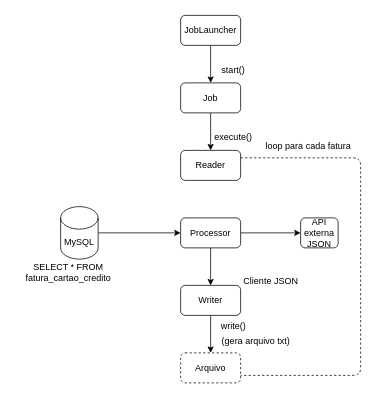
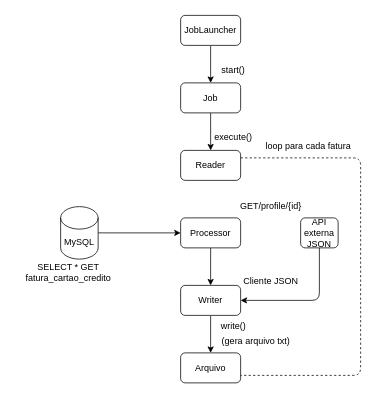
  <mxCell id="0" />
  <mxCell id="1" parent="0" />
  <mxCell id="2" value="" style="edgeStyle=none;html=1;" edge="1" parent="1" source="3" target="5"><mxGeometry relative="1" as="geometry" /></mxCell>
  <mxCell id="3" value="JobLauncher" style="rounded=1;whiteSpace=wrap;html=1;" vertex="1" parent="1"><mxGeometry x="240" y="20" width="80" height="40" as="geometry" /></mxCell>
  <mxCell id="4" value="" style="edgeStyle=none;html=1;" edge="1" parent="1" source="5" target="6"><mxGeometry relative="1" as="geometry" /></mxCell>
  <mxCell id="5" value="Job" style="rounded=1;whiteSpace=wrap;html=1;" vertex="1" parent="1"><mxGeometry x="240" y="110" width="80" height="40" as="geometry" /></mxCell>
  <mxCell id="6" value="Reader" style="rounded=1;whiteSpace=wrap;html=1;" vertex="1" parent="1"><mxGeometry x="240" y="200" width="80" height="40" as="geometry" /></mxCell>
  <mxCell id="7" value="" style="edgeStyle=none;html=1;" edge="1" parent="1" source="9" target="11"><mxGeometry relative="1" as="geometry" /></mxCell>
- <mxCell id="8" value="" style="edgeStyle=none;html=1;" edge="1" parent="1" source="9" target="17"><mxGeometry relative="1" as="geometry" /></mxCell>
  <mxCell id="9" value="Processor" style="rounded=1;whiteSpace=wrap;html=1;" vertex="1" parent="1"><mxGeometry x="240" y="290" width="80" height="40" as="geometry" /></mxCell>
  <mxCell id="10" value="" style="edgeStyle=none;html=1;" edge="1" parent="1" source="11" target="12"><mxGeometry relative="1" as="geometry" /></mxCell>
  <mxCell id="11" value="Writer" style="rounded=1;whiteSpace=wrap;html=1;" vertex="1" parent="1"><mxGeometry x="240" y="380" width="80" height="40" as="geometry" /></mxCell>
- <mxCell id="12" value="Arquivo" style="rounded=1;whiteSpace=wrap;html=1;dashed=1;" vertex="1" parent="1"><mxGeometry x="240" y="470" width="80" height="40" as="geometry" /></mxCell>
+ <mxCell id="12" value="Arquivo" style="rounded=1;whiteSpace=wrap;html=1;" vertex="1" parent="1"><mxGeometry x="240" y="470" width="80" height="40" as="geometry" /></mxCell>
  <mxCell id="13" value="start()" style="text;html=1;align=center;verticalAlign=middle;resizable=0;points=[];autosize=1;strokeColor=none;fillColor=none;" vertex="1" parent="1"><mxGeometry x="285" y="78" width="50" height="30" as="geometry" /></mxCell>
  <mxCell id="14" value="execute()" style="text;html=1;align=center;verticalAlign=middle;resizable=0;points=[];autosize=1;strokeColor=none;fillColor=none;" vertex="1" parent="1"><mxGeometry x="275" y="168" width="70" height="30" as="geometry" /></mxCell>
  <mxCell id="15" value="" style="endArrow=none;dashed=1;html=1;exitX=1;exitY=0.25;exitDx=0;exitDy=0;entryX=1;entryY=0.75;entryDx=0;entryDy=0;" edge="1" parent="1" source="6" target="12"><mxGeometry width="50" height="50" relative="1" as="geometry"><mxPoint x="350" y="230" as="sourcePoint" /><mxPoint x="490" y="260" as="targetPoint" /><Array as="points"><mxPoint x="480" y="210" /><mxPoint x="480" y="500" /></Array></mxGeometry></mxCell>
+ <mxCell id="16" style="edgeStyle=none;html=1;entryX=1;entryY=0.5;entryDx=0;entryDy=0;" edge="1" parent="1" source="17" target="11"><mxGeometry relative="1" as="geometry"><Array as="points"><mxPoint x="425" y="400" /></Array></mxGeometry></mxCell>
  <mxCell id="17" value="API&lt;br&gt;externa&lt;br&gt;JSON" style="rounded=1;whiteSpace=wrap;html=1;" vertex="1" parent="1"><mxGeometry x="400" y="290" width="50" height="40" as="geometry" /></mxCell>
+ <mxCell id="18" value="GET/profile/{id}" style="text;html=1;align=center;verticalAlign=middle;resizable=0;points=[];autosize=1;strokeColor=none;fillColor=none;" vertex="1" parent="1"><mxGeometry x="310" y="260" width="100" height="30" as="geometry" /></mxCell>
  <mxCell id="19" value="Cliente JSON" style="text;html=1;align=center;verticalAlign=middle;resizable=0;points=[];autosize=1;strokeColor=none;fillColor=none;" vertex="1" parent="1"><mxGeometry x="310" y="360" width="100" height="30" as="geometry" /></mxCell>
  <mxCell id="20" value="write()" style="text;html=1;align=center;verticalAlign=middle;resizable=0;points=[];autosize=1;strokeColor=none;fillColor=none;" vertex="1" parent="1"><mxGeometry x="280" y="420" width="60" height="30" as="geometry" /></mxCell>
  <mxCell id="21" value="(gera arquivo txt)" style="text;html=1;align=center;verticalAlign=middle;resizable=0;points=[];autosize=1;strokeColor=none;fillColor=none;" vertex="1" parent="1"><mxGeometry x="285" y="440" width="110" height="30" as="geometry" /></mxCell>
  <mxCell id="22" style="edgeStyle=none;html=1;" edge="1" parent="1" source="23" target="9"><mxGeometry relative="1" as="geometry" /></mxCell>
  <mxCell id="23" value="MySQL" style="shape=cylinder3;whiteSpace=wrap;html=1;boundedLbl=1;backgroundOutline=1;size=15;" vertex="1" parent="1"><mxGeometry x="80" y="275" width="50" height="70" as="geometry" /></mxCell>
- <mxCell id="24" value="SELECT * FROM&lt;br&gt;fatura_cartao_credito" style="text;html=1;align=center;verticalAlign=middle;resizable=0;points=[];autosize=1;strokeColor=none;fillColor=none;" vertex="1" parent="1"><mxGeometry x="20" y="343" width="140" height="40" as="geometry" /></mxCell>
+ <mxCell id="24" value="SELECT * GET&lt;br&gt;fatura_cartao_credito" style="text;html=1;align=center;verticalAlign=middle;resizable=0;points=[];autosize=1;strokeColor=none;fillColor=none;" vertex="1" parent="1"><mxGeometry x="20" y="343" width="140" height="40" as="geometry" /></mxCell>
  <mxCell id="25" value="loop para cada fatura" style="text;html=1;align=center;verticalAlign=middle;resizable=0;points=[];autosize=1;strokeColor=none;fillColor=none;" vertex="1" parent="1"><mxGeometry x="340" y="180" width="140" height="30" as="geometry" /></mxCell>
